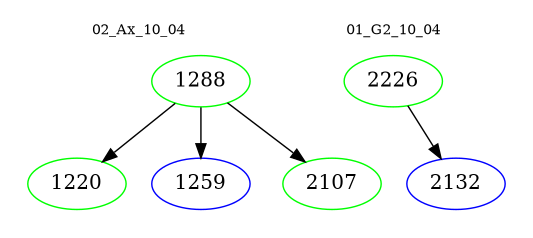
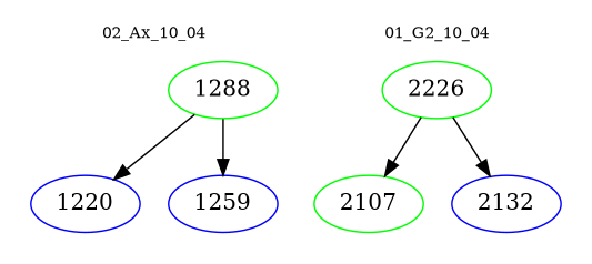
  digraph {
    node [color=green]
    edge [color=black]
    n1 [label=1288]
-   n2 [label=1220]
+   n2 [color=blue label=1220]
    n3 [color=blue label=1259]
    n4 [label=2226]
    n5 [label=2107]
    n6 [color=blue label=2132]
    subgraph cluster_1 {
      color=white
      fontsize=10
      label="02_Ax_10_04"
      n1
      n2
      n3
    }
    subgraph cluster_2 {
      color=white
      fontsize=10
      label="01_G2_10_04"
      n4
      n5
      n6
    }
    n1 -> n2
    n1 -> n3
-   n1 -> n5
+   n4 -> n5
    n4 -> n6
  }
